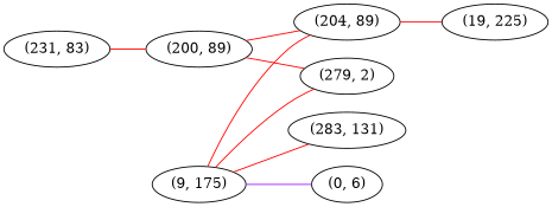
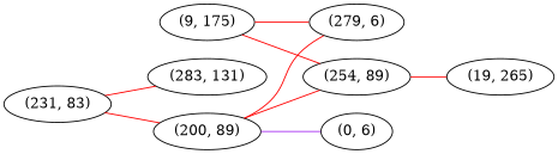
  graph {
    rankdir=LR
    edge [color=red weight=1]
    n1 [label="(231, 83)"]
    n2 [label="(200, 89)"]
    "(283, 131)"
-   "(204, 89)"
-   "(279, 2)"
+   "(204, 89)" [label="(254, 89)"]
+   "(279, 2)" [label="(279, 6)"]
    "(9, 175)"
    n7 [label="(0, 6)"]
-   "(19, 225)"
+   "(19, 225)" [label="(19, 265)"]
    n1 -- n2
-   "(9, 175)" -- "(283, 131)"
+   n1 -- "(283, 131)"
    n2 -- "(204, 89)"
    n2 -- "(279, 2)"
    "(204, 89)" -- "(19, 225)"
    "(9, 175)" -- "(204, 89)"
    "(9, 175)" -- "(279, 2)"
-   "(9, 175)" -- n7 [color=purple weight=4]
+   n2 -- n7 [color=purple weight=4]
  }
